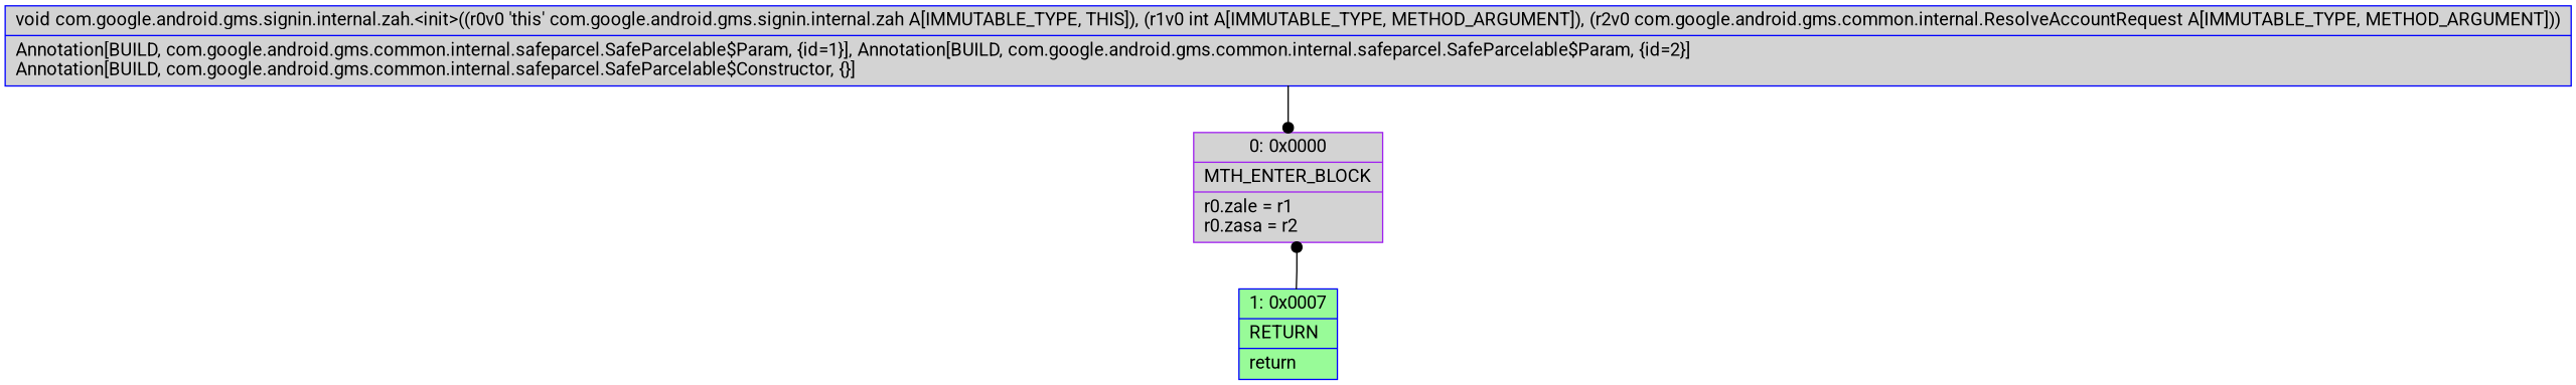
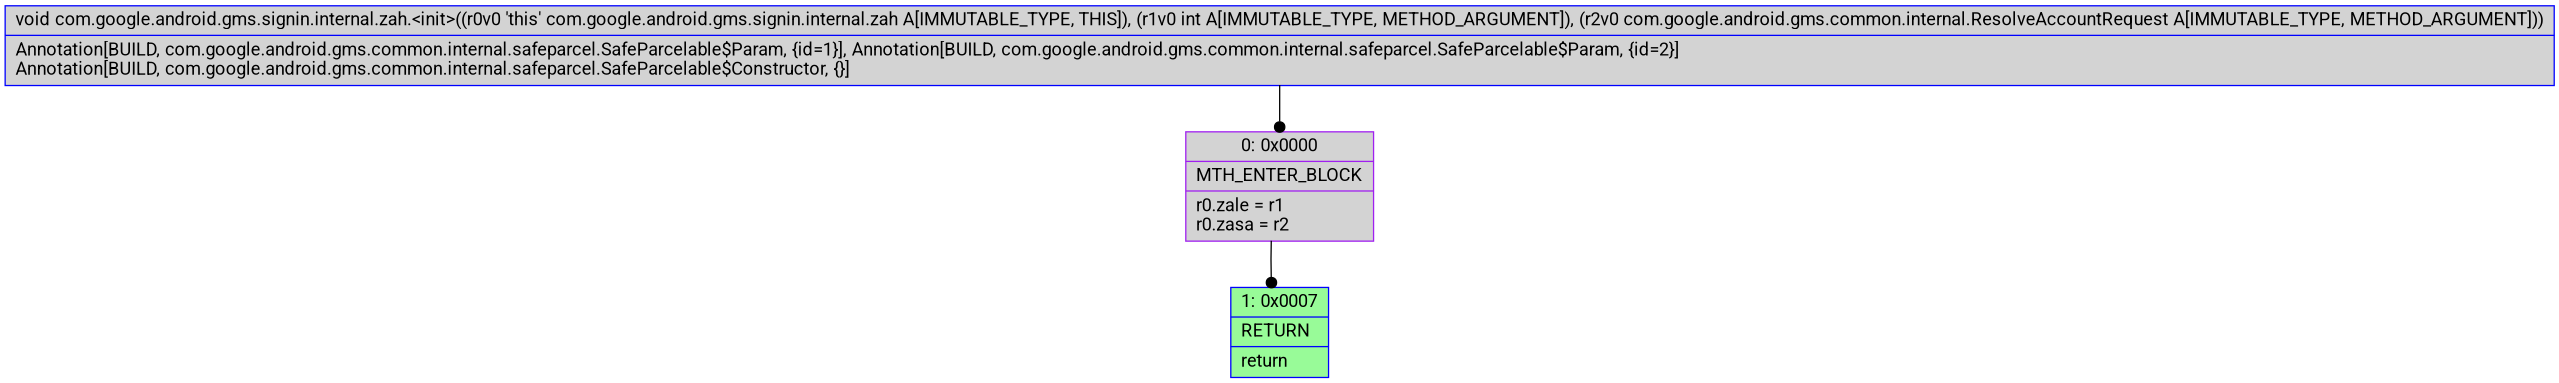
  digraph {
    fontname=Roboto
    node [shape=record style=filled fillcolor=lightgrey color=blue fontname=Roboto]
    edge [arrowhead=dot fontname=Roboto]
    n1 [label="{0\:\ 0x0000|MTH_ENTER_BLOCK\l|r0.zale = r1\lr0.zasa = r2\l}" color=purple]
    n2 [label="{1\:\ 0x0007|RETURN\l|return\l}" fillcolor=palegreen]
    n3 [label="{void com.google.android.gms.signin.internal.zah.\<init\>((r0v0 'this' com.google.android.gms.signin.internal.zah A[IMMUTABLE_TYPE, THIS]), (r1v0 int A[IMMUTABLE_TYPE, METHOD_ARGUMENT]), (r2v0 com.google.android.gms.common.internal.ResolveAccountRequest A[IMMUTABLE_TYPE, METHOD_ARGUMENT]))  | Annotation[BUILD, com.google.android.gms.common.internal.safeparcel.SafeParcelable$Param, \{id=1\}], Annotation[BUILD, com.google.android.gms.common.internal.safeparcel.SafeParcelable$Param, \{id=2\}]\lAnnotation[BUILD, com.google.android.gms.common.internal.safeparcel.SafeParcelable$Constructor, \{\}]\l}"]
-   n2 -> n1
+   n1 -> n2
    n3 -> n1
  }
